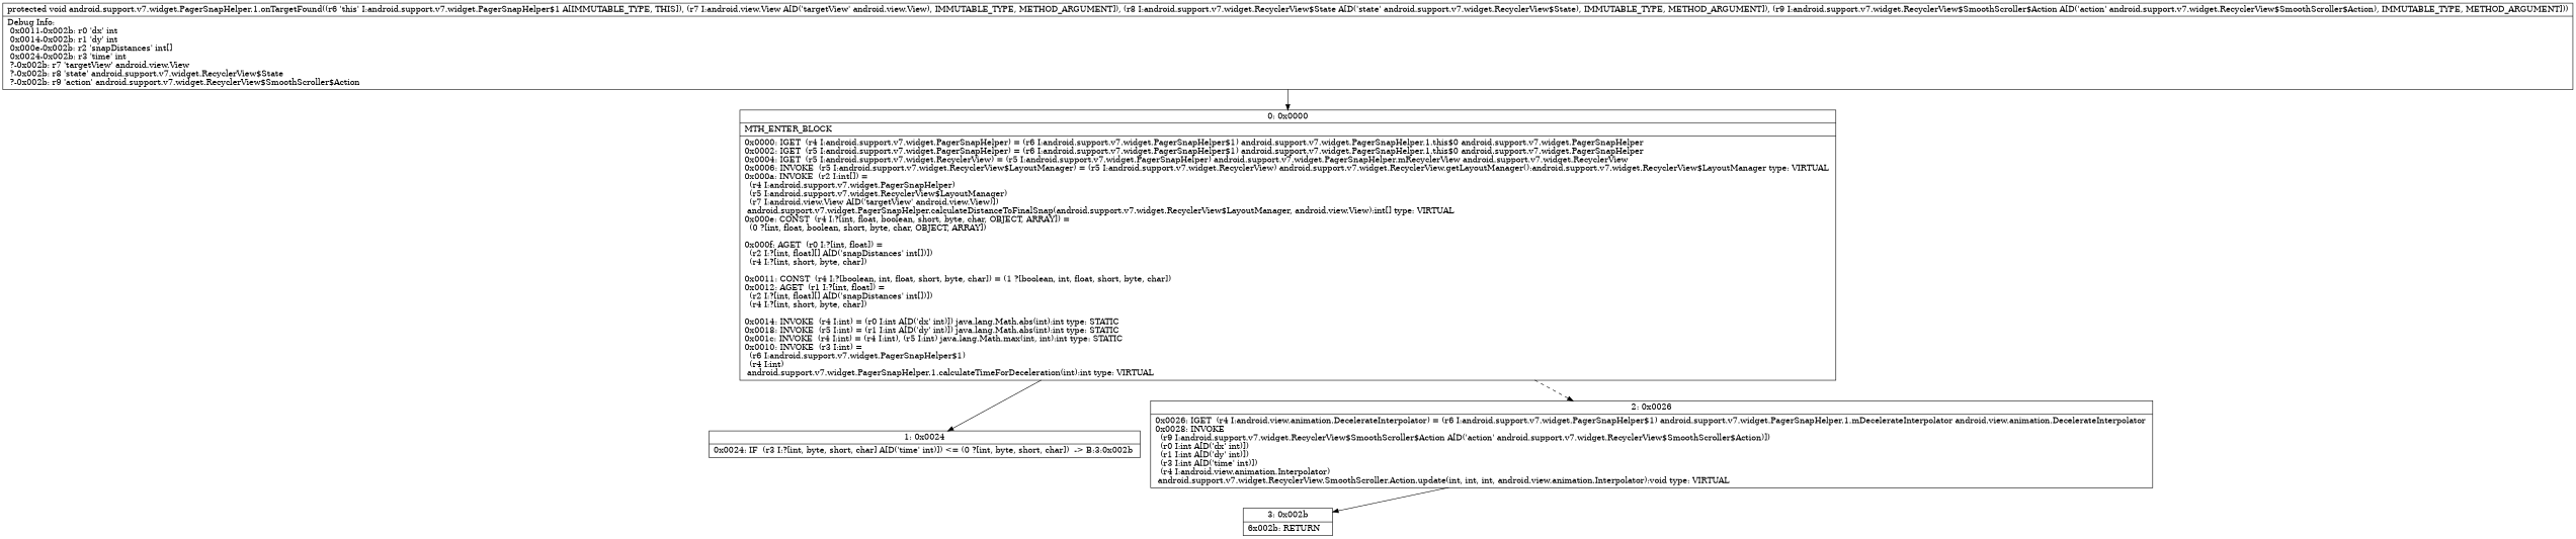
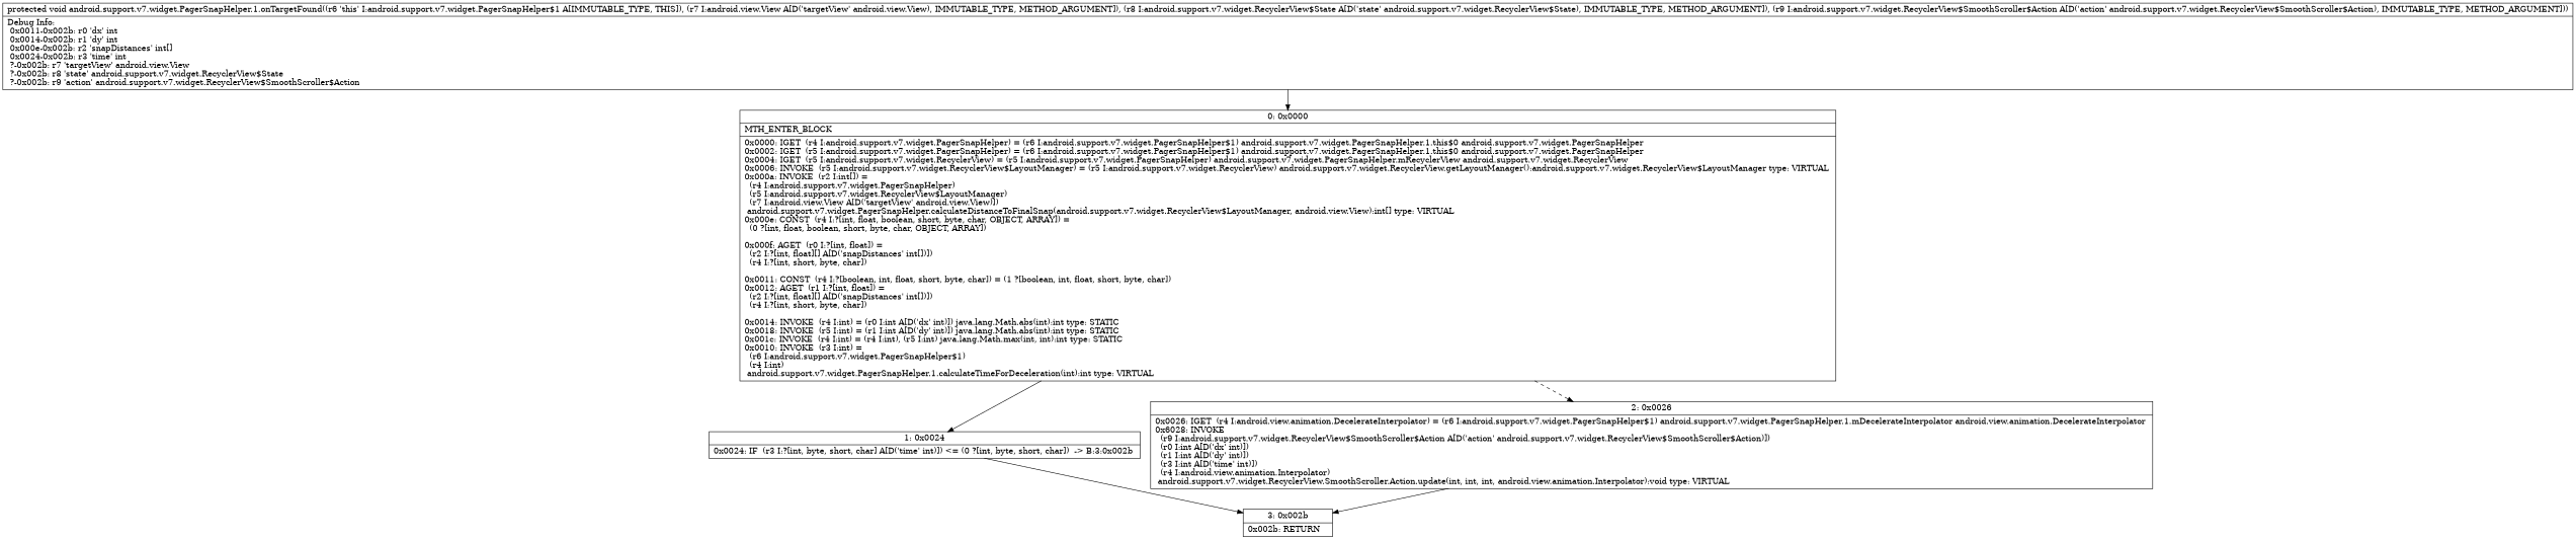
  digraph {
    node [shape=record]
    n1 [label="{0\:\ 0x0000|MTH_ENTER_BLOCK\l|0x0000: IGET  (r4 I:android.support.v7.widget.PagerSnapHelper) = (r6 I:android.support.v7.widget.PagerSnapHelper$1) android.support.v7.widget.PagerSnapHelper.1.this$0 android.support.v7.widget.PagerSnapHelper \l0x0002: IGET  (r5 I:android.support.v7.widget.PagerSnapHelper) = (r6 I:android.support.v7.widget.PagerSnapHelper$1) android.support.v7.widget.PagerSnapHelper.1.this$0 android.support.v7.widget.PagerSnapHelper \l0x0004: IGET  (r5 I:android.support.v7.widget.RecyclerView) = (r5 I:android.support.v7.widget.PagerSnapHelper) android.support.v7.widget.PagerSnapHelper.mRecyclerView android.support.v7.widget.RecyclerView \l0x0006: INVOKE  (r5 I:android.support.v7.widget.RecyclerView$LayoutManager) = (r5 I:android.support.v7.widget.RecyclerView) android.support.v7.widget.RecyclerView.getLayoutManager():android.support.v7.widget.RecyclerView$LayoutManager type: VIRTUAL \l0x000a: INVOKE  (r2 I:int[]) = \l  (r4 I:android.support.v7.widget.PagerSnapHelper)\l  (r5 I:android.support.v7.widget.RecyclerView$LayoutManager)\l  (r7 I:android.view.View A[D('targetView' android.view.View)])\l android.support.v7.widget.PagerSnapHelper.calculateDistanceToFinalSnap(android.support.v7.widget.RecyclerView$LayoutManager, android.view.View):int[] type: VIRTUAL \l0x000e: CONST  (r4 I:?[int, float, boolean, short, byte, char, OBJECT, ARRAY]) = \l  (0 ?[int, float, boolean, short, byte, char, OBJECT, ARRAY])\l \l0x000f: AGET  (r0 I:?[int, float]) = \l  (r2 I:?[int, float][] A[D('snapDistances' int[])])\l  (r4 I:?[int, short, byte, char])\l \l0x0011: CONST  (r4 I:?[boolean, int, float, short, byte, char]) = (1 ?[boolean, int, float, short, byte, char]) \l0x0012: AGET  (r1 I:?[int, float]) = \l  (r2 I:?[int, float][] A[D('snapDistances' int[])])\l  (r4 I:?[int, short, byte, char])\l \l0x0014: INVOKE  (r4 I:int) = (r0 I:int A[D('dx' int)]) java.lang.Math.abs(int):int type: STATIC \l0x0018: INVOKE  (r5 I:int) = (r1 I:int A[D('dy' int)]) java.lang.Math.abs(int):int type: STATIC \l0x001c: INVOKE  (r4 I:int) = (r4 I:int), (r5 I:int) java.lang.Math.max(int, int):int type: STATIC \l0x0010: INVOKE  (r3 I:int) = \l  (r6 I:android.support.v7.widget.PagerSnapHelper$1)\l  (r4 I:int)\l android.support.v7.widget.PagerSnapHelper.1.calculateTimeForDeceleration(int):int type: VIRTUAL \l}"]
    n2 [label="{1\:\ 0x0024|0x0024: IF  (r3 I:?[int, byte, short, char] A[D('time' int)]) \<= (0 ?[int, byte, short, char])  \-\> B:3:0x002b \l}"]
-   n3 [label="{2\:\ 0x0026|0x0026: IGET  (r4 I:android.view.animation.DecelerateInterpolator) = (r6 I:android.support.v7.widget.PagerSnapHelper$1) android.support.v7.widget.PagerSnapHelper.1.mDecelerateInterpolator android.view.animation.DecelerateInterpolator \l0x0028: INVOKE  \l  (r9 I:android.support.v7.widget.RecyclerView$SmoothScroller$Action A[D('action' android.support.v7.widget.RecyclerView$SmoothScroller$Action)])\l  (r0 I:int A[D('dx' int)])\l  (r1 I:int A[D('dy' int)])\l  (r3 I:int A[D('time' int)])\l  (r4 I:android.view.animation.Interpolator)\l android.support.v7.widget.RecyclerView.SmoothScroller.Action.update(int, int, int, android.view.animation.Interpolator):void type: VIRTUAL \l}"]
-   n4 [label="{3\:\ 0x002b|6x002b: RETURN   \l}"]
+   n3 [label="{2\:\ 0x0026|0x0026: IGET  (r4 I:android.view.animation.DecelerateInterpolator) = (r6 I:android.support.v7.widget.PagerSnapHelper$1) android.support.v7.widget.PagerSnapHelper.1.mDecelerateInterpolator android.view.animation.DecelerateInterpolator \l0x6028: INVOKE  \l  (r9 I:android.support.v7.widget.RecyclerView$SmoothScroller$Action A[D('action' android.support.v7.widget.RecyclerView$SmoothScroller$Action)])\l  (r0 I:int A[D('dx' int)])\l  (r1 I:int A[D('dy' int)])\l  (r3 I:int A[D('time' int)])\l  (r4 I:android.view.animation.Interpolator)\l android.support.v7.widget.RecyclerView.SmoothScroller.Action.update(int, int, int, android.view.animation.Interpolator):void type: VIRTUAL \l}"]
+   n4 [label="{3\:\ 0x002b|0x002b: RETURN   \l}"]
    n5 [label="{protected void android.support.v7.widget.PagerSnapHelper.1.onTargetFound((r6 'this' I:android.support.v7.widget.PagerSnapHelper$1 A[IMMUTABLE_TYPE, THIS]), (r7 I:android.view.View A[D('targetView' android.view.View), IMMUTABLE_TYPE, METHOD_ARGUMENT]), (r8 I:android.support.v7.widget.RecyclerView$State A[D('state' android.support.v7.widget.RecyclerView$State), IMMUTABLE_TYPE, METHOD_ARGUMENT]), (r9 I:android.support.v7.widget.RecyclerView$SmoothScroller$Action A[D('action' android.support.v7.widget.RecyclerView$SmoothScroller$Action), IMMUTABLE_TYPE, METHOD_ARGUMENT]))  | Debug Info:\l  0x0011\-0x002b: r0 'dx' int\l  0x0014\-0x002b: r1 'dy' int\l  0x000e\-0x002b: r2 'snapDistances' int[]\l  0x0024\-0x002b: r3 'time' int\l  ?\-0x002b: r7 'targetView' android.view.View\l  ?\-0x002b: r8 'state' android.support.v7.widget.RecyclerView$State\l  ?\-0x002b: r9 'action' android.support.v7.widget.RecyclerView$SmoothScroller$Action\l}"]
    n1 -> n2
    n1 -> n3 [style=dashed]
+   n2 -> n4
    n3 -> n4
    n5 -> n1
  }
